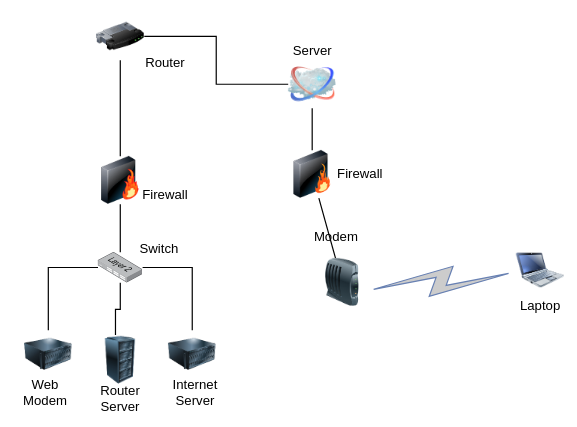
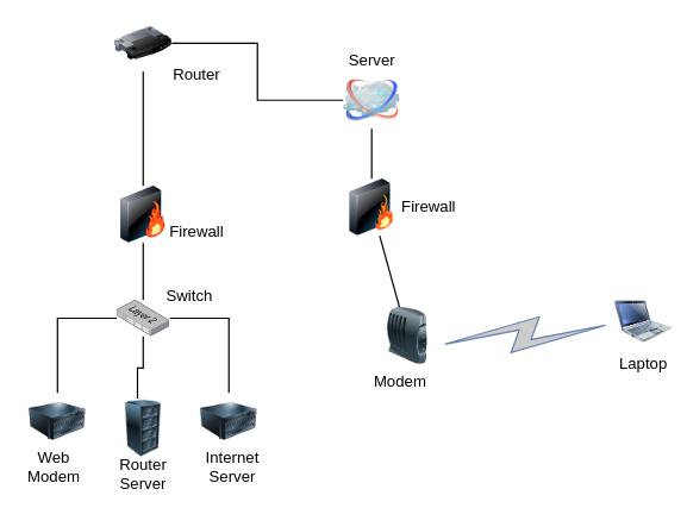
  <mxCell id="0" />
  <mxCell id="1" parent="0" />
  <mxCell id="2" style="edgeStyle=none;rounded=0;html=1;labelBackgroundColor=none;endArrow=none;strokeWidth=2;fontFamily=Verdana;fontSize=22" edge="1" parent="1" source="10" target="5"><mxGeometry relative="1" as="geometry"><mxPoint x="527.714" y="425" as="sourcePoint" /></mxGeometry></mxCell>
  <mxCell id="3" value="Server" style="image;html=1;labelBackgroundColor=#ffffff;image=img/lib/clip_art/networking/Cloud_128x128.png;rounded=1;shadow=0;comic=0;strokeWidth=2;fontSize=22;labelPosition=center;verticalLabelPosition=top;align=center;verticalAlign=bottom;" vertex="1" parent="1"><mxGeometry x="480" y="100" width="80" height="80" as="geometry" /></mxCell>
  <mxCell id="4" style="edgeStyle=none;rounded=0;html=1;labelBackgroundColor=none;endArrow=none;strokeWidth=2;fontFamily=Verdana;fontSize=22" edge="1" parent="1" source="5" target="3"><mxGeometry relative="1" as="geometry" /></mxCell>
  <mxCell id="5" value="Firewall" style="image;html=1;labelBackgroundColor=#ffffff;image=img/lib/clip_art/networking/Firewall_128x128.png;rounded=1;shadow=0;comic=0;strokeWidth=2;fontSize=22;labelPosition=right;verticalLabelPosition=middle;align=left;verticalAlign=middle;" vertex="1" parent="1"><mxGeometry x="480" y="250" width="80" height="80" as="geometry" /></mxCell>
  <mxCell id="6" value="Laptop" style="image;html=1;labelBackgroundColor=#ffffff;image=img/lib/clip_art/computers/Netbook_128x128.png;rounded=1;shadow=0;comic=0;strokeColor=#000000;strokeWidth=2;fillColor=#FFFFFF;fontSize=22;fontColor=#000000;" vertex="1" parent="1"><mxGeometry x="860" y="410" width="80" height="80" as="geometry" /></mxCell>
  <mxCell id="7" value="" style="html=1;fillColor=#CCCCCC;strokeColor=#6881B3;gradientColor=none;gradientDirection=north;strokeWidth=2;shape=mxgraph.networks.comm_link_edge;html=1;labelBackgroundColor=none;endArrow=none;fontFamily=Verdana;fontSize=22;fontColor=#000000;" edge="1" parent="1" source="6" target="10"><mxGeometry width="100" height="100" relative="1" as="geometry"><mxPoint x="380" y="491.957" as="sourcePoint" /><mxPoint x="630" y="490" as="targetPoint" /><Array as="points"><mxPoint x="600" y="480" /></Array></mxGeometry></mxCell>
  <mxCell id="8" style="edgeStyle=orthogonalEdgeStyle;rounded=0;orthogonalLoop=1;jettySize=auto;html=1;strokeWidth=2;endArrow=none;endFill=0;" edge="1" parent="1" source="9" target="17"><mxGeometry relative="1" as="geometry" /></mxCell>
  <mxCell id="9" value="" style="image;html=1;image=img/lib/clip_art/networking/Firewall-page1_128x128.png" vertex="1" parent="1"><mxGeometry x="160" y="260" width="80" height="80" as="geometry" /></mxCell>
  <mxCell id="10" value="" style="image;html=1;image=img/lib/clip_art/networking/Modem_128x128.png" vertex="1" parent="1"><mxGeometry x="530" y="430" width="80" height="80" as="geometry" /></mxCell>
  <mxCell id="11" style="edgeStyle=orthogonalEdgeStyle;rounded=0;orthogonalLoop=1;jettySize=auto;html=1;strokeWidth=2;endArrow=none;endFill=0;" edge="1" parent="1" source="13" target="3"><mxGeometry relative="1" as="geometry" /></mxCell>
  <mxCell id="12" style="edgeStyle=orthogonalEdgeStyle;rounded=0;orthogonalLoop=1;jettySize=auto;html=1;strokeWidth=2;endArrow=none;endFill=0;" edge="1" parent="1" source="13" target="9"><mxGeometry relative="1" as="geometry" /></mxCell>
  <mxCell id="13" value="" style="image;html=1;image=img/lib/clip_art/networking/Router_128x128.png" vertex="1" parent="1"><mxGeometry x="160" y="20" width="80" height="80" as="geometry" /></mxCell>
  <mxCell id="14" style="edgeStyle=orthogonalEdgeStyle;rounded=0;orthogonalLoop=1;jettySize=auto;html=1;strokeWidth=2;endArrow=none;endFill=0;" edge="1" parent="1" source="17" target="18"><mxGeometry relative="1" as="geometry" /></mxCell>
  <mxCell id="15" style="edgeStyle=orthogonalEdgeStyle;rounded=0;orthogonalLoop=1;jettySize=auto;html=1;entryX=0.4;entryY=-0.025;entryDx=0;entryDy=0;entryPerimeter=0;strokeWidth=2;endArrow=none;endFill=0;" edge="1" parent="1" source="17" target="19"><mxGeometry relative="1" as="geometry" /></mxCell>
  <mxCell id="16" style="edgeStyle=orthogonalEdgeStyle;rounded=0;orthogonalLoop=1;jettySize=auto;html=1;entryX=0.5;entryY=0;entryDx=0;entryDy=0;strokeWidth=2;endArrow=none;endFill=0;" edge="1" parent="1" source="17" target="20"><mxGeometry relative="1" as="geometry" /></mxCell>
  <mxCell id="17" value="" style="image;points=[];aspect=fixed;html=1;align=center;shadow=0;dashed=0;image=img/lib/allied_telesis/switch/Switch_24_port_L2.svg;" vertex="1" parent="1"><mxGeometry x="162.8" y="420" width="74.4" height="51" as="geometry" /></mxCell>
  <mxCell id="18" value="" style="image;html=1;image=img/lib/clip_art/computers/Server_128x128.png" vertex="1" parent="1"><mxGeometry x="280" y="550" width="80" height="80" as="geometry" /></mxCell>
  <mxCell id="19" value="" style="image;html=1;image=img/lib/clip_art/computers/Server_Rack_128x128.png" vertex="1" parent="1"><mxGeometry x="160" y="560" width="80" height="80" as="geometry" /></mxCell>
  <mxCell id="20" value="" style="image;html=1;image=img/lib/clip_art/computers/Server_128x128.png" vertex="1" parent="1"><mxGeometry x="40" y="550" width="80" height="80" as="geometry" /></mxCell>
- <mxCell id="21" value="&lt;font style=&quot;font-size: 22px;&quot;&gt;Modem&lt;/font&gt;" style="text;strokeColor=none;align=center;fillColor=none;html=1;verticalAlign=middle;whiteSpace=wrap;rounded=0;" vertex="1" parent="1"><mxGeometry x="505" y="370" width="110" height="50" as="geometry" /></mxCell>
+ <mxCell id="21" value="&lt;font style=&quot;font-size: 22px;&quot;&gt;Modem&lt;/font&gt;" style="text;strokeColor=none;align=center;fillColor=none;html=1;verticalAlign=middle;whiteSpace=wrap;rounded=0;" vertex="1" parent="1"><mxGeometry x="505" y="510" width="110" height="50" as="geometry" /></mxCell>
  <mxCell id="22" value="&lt;span style=&quot;font-size: 22px;&quot;&gt;Firewall&lt;/span&gt;" style="text;strokeColor=none;align=center;fillColor=none;html=1;verticalAlign=middle;whiteSpace=wrap;rounded=0;" vertex="1" parent="1"><mxGeometry x="220" y="300" width="110" height="50" as="geometry" /></mxCell>
  <mxCell id="23" value="&lt;span style=&quot;font-size: 22px;&quot;&gt;Router&lt;/span&gt;" style="text;strokeColor=none;align=center;fillColor=none;html=1;verticalAlign=middle;whiteSpace=wrap;rounded=0;" vertex="1" parent="1"><mxGeometry x="220" y="80" width="110" height="50" as="geometry" /></mxCell>
  <mxCell id="24" value="&lt;span style=&quot;font-size: 22px;&quot;&gt;Switch&lt;/span&gt;" style="text;strokeColor=none;align=center;fillColor=none;html=1;verticalAlign=middle;whiteSpace=wrap;rounded=0;" vertex="1" parent="1"><mxGeometry x="210" y="390" width="110" height="50" as="geometry" /></mxCell>
  <mxCell id="25" value="&lt;span style=&quot;font-size: 22px;&quot;&gt;Internet Server&lt;/span&gt;" style="text;strokeColor=none;align=center;fillColor=none;html=1;verticalAlign=middle;whiteSpace=wrap;rounded=0;" vertex="1" parent="1"><mxGeometry x="270" y="630" width="110" height="50" as="geometry" /></mxCell>
  <mxCell id="26" value="&lt;span style=&quot;font-size: 22px;&quot;&gt;Router Server&lt;/span&gt;" style="text;strokeColor=none;align=center;fillColor=none;html=1;verticalAlign=middle;whiteSpace=wrap;rounded=0;" vertex="1" parent="1"><mxGeometry x="145" y="640" width="110" height="50" as="geometry" /></mxCell>
  <mxCell id="27" value="&lt;span style=&quot;font-size: 22px;&quot;&gt;Web Modem&lt;/span&gt;" style="text;strokeColor=none;align=center;fillColor=none;html=1;verticalAlign=middle;whiteSpace=wrap;rounded=0;" vertex="1" parent="1"><mxGeometry x="20" y="630" width="110" height="50" as="geometry" /></mxCell>
